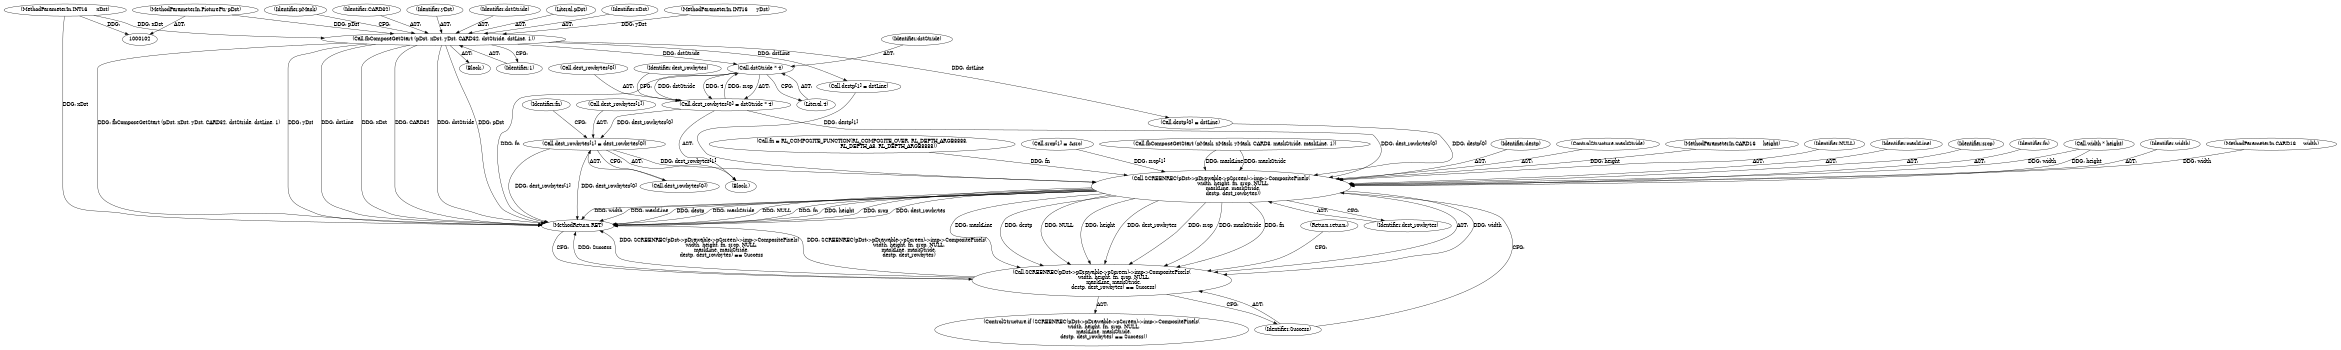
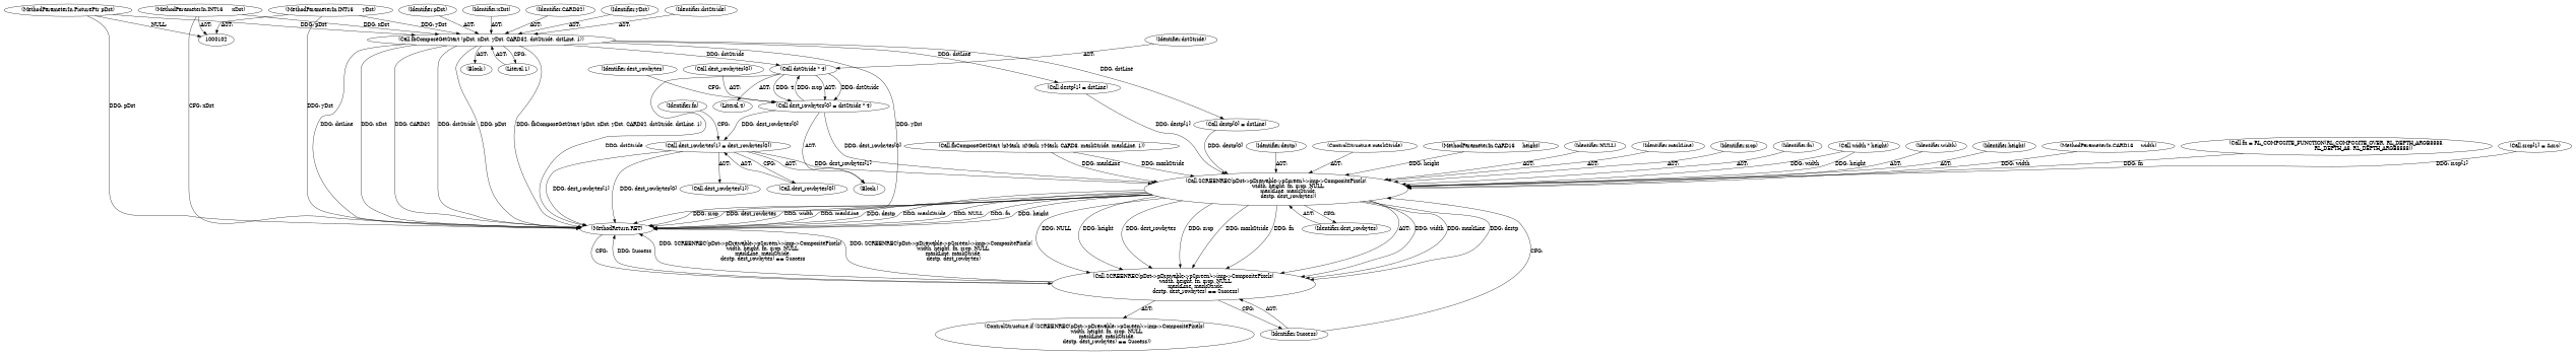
  digraph {
    n1 [label="(Call,dest_rowbytes[1] = dest_rowbytes[0])"]
    n2 [label="(Call,SCREENREC(pDst->pDrawable->pScreen)->imp->CompositePixels(\n                width, height, fn, srcp, NULL,\n                maskLine, maskStride,\n                destp, dest_rowbytes))"]
    n3 [label="(Block,)"]
    n4 [label="(Call,dest_rowbytes[0])"]
    n5 [label="(MethodReturn,RET)"]
    n6 [label="(Call,SCREENREC(pDst->pDrawable->pScreen)->imp->CompositePixels(\n                width, height, fn, srcp, NULL,\n                maskLine, maskStride,\n                destp, dest_rowbytes) == Success)"]
    n7 [label="(Identifier,dest_rowbytes)"]
    n8 [label="(Call,dest_rowbytes[0] = dstStride * 4)"]
    n9 [label="(Call,dstStride * 4)"]
    n10 [label="(Literal,4)"]
    n11 [label="(Call,fbComposeGetStart (pDst, xDst, yDst, CARD32, dstStride, dstLine, 1))"]
    n12 [label="(Block,)"]
-   n13 [label="(Identifier,1)"]
+   n13 [label="(Literal,1)"]
    n14 [label="(Call,destp[1] = dstLine)"]
    n15 [label="(Call,destp[0] = dstLine)"]
    n16 [label="(MethodParameterIn,PicturePtr pDst)"]
    1000102
    n18 [label="(MethodParameterIn,INT16      xDst)"]
    n19 [label="(MethodParameterIn,INT16      yDst)"]
    n20 [label="(Identifier,Success)"]
    n21 [label="(ControlStructure,if (SCREENREC(pDst->pDrawable->pScreen)->imp->CompositePixels(\n                width, height, fn, srcp, NULL,\n                maskLine, maskStride,\n                destp, dest_rowbytes) == Success))"]
    n22 [label="(Identifier,destp)"]
-   n23 [label="(Identifier,pMask)"]
    n24 [label="(Identifier,fn)"]
    n25 [label="(Identifier,CARD32)"]
    n26 [label="(ControlStructure,maskStride)"]
    n27 [label="(MethodParameterIn,CARD16     height)"]
    n28 [label="(Identifier,NULL)"]
    n29 [label="(Identifier,yDst)"]
    n30 [label="(Identifier,maskLine)"]
    n31 [label="(Identifier,srcp)"]
    n32 [label="(Identifier,fn)"]
    n33 [label="(Identifier,dstStride)"]
    n34 [label="(Call,width * height)"]
    n35 [label="(Identifier,dstStride)"]
    n36 [label="(Identifier,width)"]
-   n37 [label="(Return,return;)"]
+   n38 [label="(Identifier,height)"]
    n39 [label="(Identifier,dest_rowbytes)"]
-   n40 [label="(Literal,pDst)"]
+   n40 [label="(Identifier,pDst)"]
    n41 [label="(MethodParameterIn,CARD16     width)"]
    n42 [label="(Call,fn = RL_COMPOSITE_FUNCTION(RL_COMPOSITE_OVER, RL_DEPTH_ARGB8888,\n                                   RL_DEPTH_A8, RL_DEPTH_ARGB8888))"]
    n43 [label="(Call,dest_rowbytes[1])"]
    n44 [label="(Identifier,xDst)"]
    n45 [label="(Call,dest_rowbytes[0])"]
    n46 [label="(Call,srcp[1] = &src)"]
    n47 [label="(Call,fbComposeGetStart (pMask, xMask, yMask, CARD8, maskStride, maskLine, 1))"]
    n1 -> n2 [label="DDG: dest_rowbytes[1]"]
    n1 -> n3 [label="AST: "]
    n1 -> n4 [label="CFG: "]
    n1 -> n5 [label="DDG: dest_rowbytes[1]"]
    n1 -> n5 [label="DDG: dest_rowbytes[0]"]
    n2 -> n5 [label="DDG: srcp"]
    n2 -> n5 [label="DDG: dest_rowbytes"]
    n2 -> n5 [label="DDG: width"]
    n2 -> n5 [label="DDG: maskLine"]
    n2 -> n5 [label="DDG: destp"]
    n2 -> n5 [label="DDG: maskStride"]
    n2 -> n5 [label="DDG: NULL"]
    n2 -> n5 [label="DDG: fn"]
    n2 -> n5 [label="DDG: height"]
    n2 -> n6 [label="AST: "]
    n2 -> n6 [label="DDG: width"]
    n2 -> n6 [label="DDG: maskLine"]
    n2 -> n6 [label="DDG: destp"]
    n2 -> n6 [label="DDG: NULL"]
    n2 -> n6 [label="DDG: height"]
    n2 -> n6 [label="DDG: dest_rowbytes"]
    n2 -> n6 [label="DDG: srcp"]
    n2 -> n6 [label="DDG: maskStride"]
    n2 -> n6 [label="DDG: fn"]
    n2 -> n7 [label="CFG: "]
    n4 -> n1 [label="AST: "]
    n5 -> n6 [label="CFG: "]
    n6 -> n5 [label="DDG: Success"]
    n6 -> n5 [label="DDG: SCREENREC(pDst->pDrawable->pScreen)->imp->CompositePixels(\n                width, height, fn, srcp, NULL,\n                maskLine, maskStride,\n                destp, dest_rowbytes) == Success"]
    n6 -> n5 [label="DDG: SCREENREC(pDst->pDrawable->pScreen)->imp->CompositePixels(\n                width, height, fn, srcp, NULL,\n                maskLine, maskStride,\n                destp, dest_rowbytes)"]
    n6 -> n20 [label="CFG: "]
    n6 -> n21 [label="AST: "]
    n7 -> n2 [label="AST: "]
    n8 -> n1 [label="DDG: dest_rowbytes[0]"]
    n8 -> n2 [label="DDG: dest_rowbytes[0]"]
    n8 -> n3 [label="AST: "]
    n8 -> n9 [label="DDG: srcp"]
-   n9 -> n5 [label="DDG: fn"]
+   n9 -> n5 [label="DDG: dstStride"]
    n9 -> n8 [label="AST: "]
    n9 -> n8 [label="DDG: dstStride"]
    n9 -> n8 [label="DDG: 4"]
-   n9 -> n10 [label="CFG: "]
-   n10 -> n9 [label="AST: "]
+   n9 -> n10 [label="AST: "]
    n11 -> n5 [label="DDG: dstStride"]
    n11 -> n5 [label="DDG: pDst"]
    n11 -> n5 [label="DDG: fbComposeGetStart (pDst, xDst, yDst, CARD32, dstStride, dstLine, 1)"]
    n11 -> n5 [label="DDG: yDst"]
    n11 -> n5 [label="DDG: dstLine"]
    n11 -> n5 [label="DDG: xDst"]
    n11 -> n5 [label="DDG: CARD32"]
    n11 -> n9 [label="DDG: dstStride"]
    n11 -> n12 [label="AST: "]
    n11 -> n13 [label="CFG: "]
    n11 -> n14 [label="DDG: dstLine"]
    n11 -> n15 [label="DDG: dstLine"]
    n13 -> n11 [label="AST: "]
    n14 -> n2 [label="DDG: destp[1]"]
    n15 -> n2 [label="DDG: destp[0]"]
+   n16 -> n5 [label="DDG: pDst"]
    n16 -> n11 [label="DDG: pDst"]
-   n16 -> 1000102 [label="AST: "]
-   n18 -> n5 [label="DDG: xDst"]
+   n16 -> 1000102 [label="NULL: "]
+   n18 -> n5 [label="CFG: xDst"]
    n18 -> n11 [label="DDG: xDst"]
-   n18 -> 1000102 [label="DDG: "]
+   n18 -> 1000102 [label="AST: "]
+   n19 -> n5 [label="DDG: yDst"]
    n19 -> n11 [label="DDG: yDst"]
+   n19 -> 1000102 [label="AST: "]
    n20 -> n2 [label="CFG: "]
    n20 -> n6 [label="AST: "]
    n22 -> n2 [label="AST: "]
-   n23 -> n11 [label="CFG: "]
    n24 -> n1 [label="CFG: "]
    n25 -> n11 [label="AST: "]
    n26 -> n2 [label="AST: "]
    n27 -> n2 [label="DDG: height"]
    n28 -> n2 [label="AST: "]
    n29 -> n11 [label="AST: "]
    n30 -> n2 [label="AST: "]
    n31 -> n2 [label="AST: "]
    n32 -> n2 [label="AST: "]
    n33 -> n11 [label="AST: "]
    n34 -> n2 [label="DDG: width"]
    n34 -> n2 [label="DDG: height"]
    n35 -> n9 [label="AST: "]
    n36 -> n2 [label="AST: "]
-   n37 -> n6 [label="CFG: "]
+   n38 -> n2 [label="AST: "]
    n39 -> n8 [label="CFG: "]
    n40 -> n11 [label="AST: "]
    n41 -> n2 [label="DDG: width"]
    n42 -> n2 [label="DDG: fn"]
-   n43 -> n1 [label="AST: "]
+   n1 -> n43 [label="AST: "]
    n44 -> n11 [label="AST: "]
    n45 -> n8 [label="AST: "]
    n46 -> n2 [label="DDG: srcp[1]"]
    n47 -> n2 [label="DDG: maskLine"]
    n47 -> n2 [label="DDG: maskStride"]
  }
